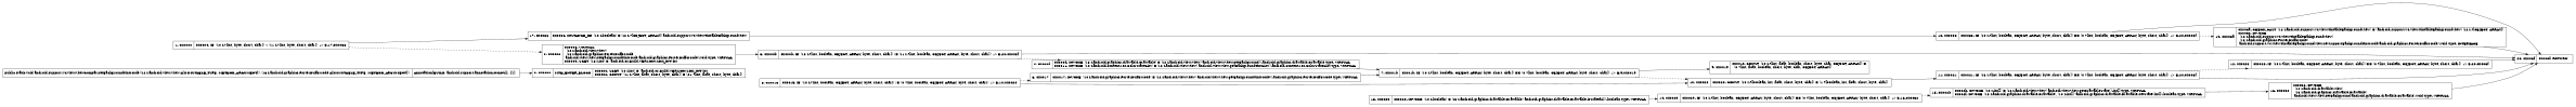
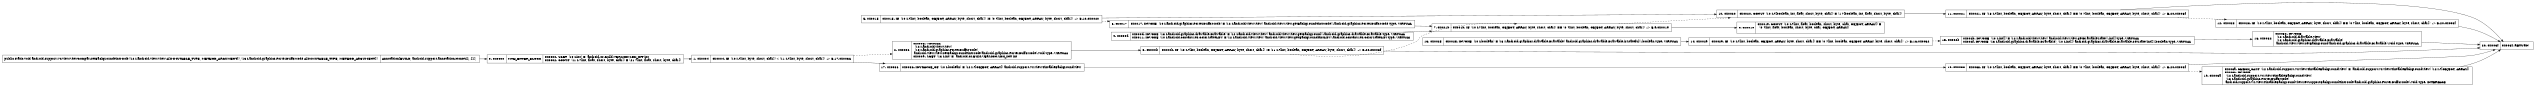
  digraph {
    rankdir=LR
    node [shape=record]
    n1 [label="{0\:\ 0x0000|MTH_ENTER_BLOCK\l|0x0000: SGET  (r0 I:int) =  android.os.Build.VERSION.SDK_INT int \l0x0002: CONST  (r1 I:?[int, float, short, byte, char]) = (21 ?[int, float, short, byte, char]) \l}"]
    n2 [label="{1\:\ 0x0004|0x0004: IF  (r0 I:?[int, byte, short, char]) \< (r1 I:?[int, byte, short, char])  \-\> B:17:0x0036 \l}"]
    n3 [label="{2\:\ 0x0006|0x0006: VIRTUAL  \l  (r2 I:android.view.View)\l  (r3 I:android.graphics.PorterDuff$Mode)\l android.view.View.setBackgroundTintMode(android.graphics.PorterDuff$Mode):void type: VIRTUAL \l0x0009: SGET  (r3 I:int) =  android.os.Build.VERSION.SDK_INT int \l}"]
    n4 [label="{17\:\ 0x0036|0x0036: INSTANCE_OF  (r0 I:boolean) = (r2 I:?[OBJECT, ARRAY]) android.support.v4.view.TintableBackgroundView \l}"]
    n5 [label="{3\:\ 0x000b|0x000b: IF  (r3 I:?[int, boolean, OBJECT, ARRAY, byte, short, char]) != (r1 I:?[int, boolean, OBJECT, ARRAY, byte, short, char])  \-\> B:20:0x003f \l}"]
    n6 [label="{18\:\ 0x0038|0x0038: IF  (r0 I:?[int, boolean, OBJECT, ARRAY, byte, short, char]) == (0 ?[int, boolean, OBJECT, ARRAY, byte, short, char])  \-\> B:20:0x003f \l}"]
    n7 [label="{4\:\ 0x000d|0x000d: INVOKE  (r3 I:android.graphics.drawable.Drawable) = (r2 I:android.view.View) android.view.View.getBackground():android.graphics.drawable.Drawable type: VIRTUAL \l0x0011: INVOKE  (r0 I:android.content.res.ColorStateList) = (r2 I:android.view.View) android.view.View.getBackgroundTintList():android.content.res.ColorStateList type: VIRTUAL \l}"]
    n8 [label="{20\:\ 0x003f|0x003f: RETURN   \l}"]
    n9 [label="{7\:\ 0x001b|0x001b: IF  (r0 I:?[int, boolean, OBJECT, ARRAY, byte, short, char]) == (0 ?[int, boolean, OBJECT, ARRAY, byte, short, char])  \-\> B:9:0x001e \l}"]
    n10 [label="{5\:\ 0x0015|0x0015: IF  (r0 I:?[int, boolean, OBJECT, ARRAY, byte, short, char]) != (0 ?[int, boolean, OBJECT, ARRAY, byte, short, char])  \-\> B:10:0x0020 \l}"]
    n11 [label="{6\:\ 0x0017|0x0017: INVOKE  (r0 I:android.graphics.PorterDuff$Mode) = (r2 I:android.view.View) android.view.View.getBackgroundTintMode():android.graphics.PorterDuff$Mode type: VIRTUAL \l}"]
    n12 [label="{10\:\ 0x0020|0x0020: CONST  (r0 I:?[boolean, int, float, short, byte, char]) = (1 ?[boolean, int, float, short, byte, char]) \l}"]
    n13 [label="{11\:\ 0x0021|0x0021: IF  (r3 I:?[int, boolean, OBJECT, ARRAY, byte, short, char]) == (0 ?[int, boolean, OBJECT, ARRAY, byte, short, char])  \-\> B:20:0x003f \l}"]
    n14 [label="{9\:\ 0x001e|0x001e: CONST  (r0 I:?[int, float, boolean, short, byte, char, OBJECT, ARRAY]) = \l  (0 ?[int, float, boolean, short, byte, char, OBJECT, ARRAY])\l \l}"]
    n15 [label="{12\:\ 0x0023|0x0023: IF  (r0 I:?[int, boolean, OBJECT, ARRAY, byte, short, char]) == (0 ?[int, boolean, OBJECT, ARRAY, byte, short, char])  \-\> B:20:0x003f \l}"]
    n16 [label="{13\:\ 0x0025|0x0025: INVOKE  (r0 I:boolean) = (r3 I:android.graphics.drawable.Drawable) android.graphics.drawable.Drawable.isStateful():boolean type: VIRTUAL \l}"]
    n17 [label="{14\:\ 0x0029|0x0029: IF  (r0 I:?[int, boolean, OBJECT, ARRAY, byte, short, char]) == (0 ?[int, boolean, OBJECT, ARRAY, byte, short, char])  \-\> B:16:0x0032 \l}"]
    n18 [label="{15\:\ 0x002b|0x002b: INVOKE  (r0 I:int[]) = (r2 I:android.view.View) android.view.View.getDrawableState():int[] type: VIRTUAL \l0x002f: INVOKE  (r3 I:android.graphics.drawable.Drawable), (r0 I:int[]) android.graphics.drawable.Drawable.setState(int[]):boolean type: VIRTUAL \l}"]
    n19 [label="{16\:\ 0x0032|0x0032: INVOKE  \l  (r2 I:android.drawable.View)\l  (r3 I:android.graphics.drawable.Drawable)\l android.view.View.setBackground(android.graphics.drawable.Drawable):void type: VIRTUAL \l}"]
    n20 [label="{19\:\ 0x003a|0x003a: CHECK_CAST  (r2 I:android.support.v4.view.TintableBackgroundView) = (android.support.v4.view.TintableBackgroundView) (r2 I:?[OBJECT, ARRAY]) \l0x003c: INVOKE  \l  (r2 I:android.support.v4.view.TintableBackgroundView)\l  (r3 I:android.graphics.PorterDuff$Mode)\l android.support.v4.view.TintableBackgroundView.setSupportBackgroundTintMode(android.graphics.PorterDuff$Mode):void type: INTERFACE \l}"]
    n21 [label="{public static void android.support.v4.view.ViewCompat.setBackgroundTintMode((r2 I:android.view.View A[IMMUTABLE_TYPE, METHOD_ARGUMENT]), (r3 I:android.graphics.PorterDuff$Mode A[IMMUTABLE_TYPE, METHOD_ARGUMENT]))  | Annotation[BUILD, android.support.annotation.NonNull, \{\}], \l}"]
+   n1 -> n2
    n2 -> n3 [style=dashed]
    n2 -> n4
    n3 -> n5
    n4 -> n6
-   n5 -> n7 [style=dashed]
+   n5 -> n9 [style=dashed]
    n5 -> n8
    n6 -> n8
    n6 -> n20 [style=dashed]
    n7 -> n9
    n9 -> n12 [style=dashed]
    n9 -> n14
    n10 -> n11 [style=dashed]
    n10 -> n12
    n11 -> n9
    n12 -> n13
    n13 -> n8
    n13 -> n15 [style=dashed]
    n15 -> n8
    n16 -> n17
    n17 -> n18 [style=dashed]
    n18 -> n19
    n19 -> n8
    n20 -> n8
    n21 -> n1
  }
